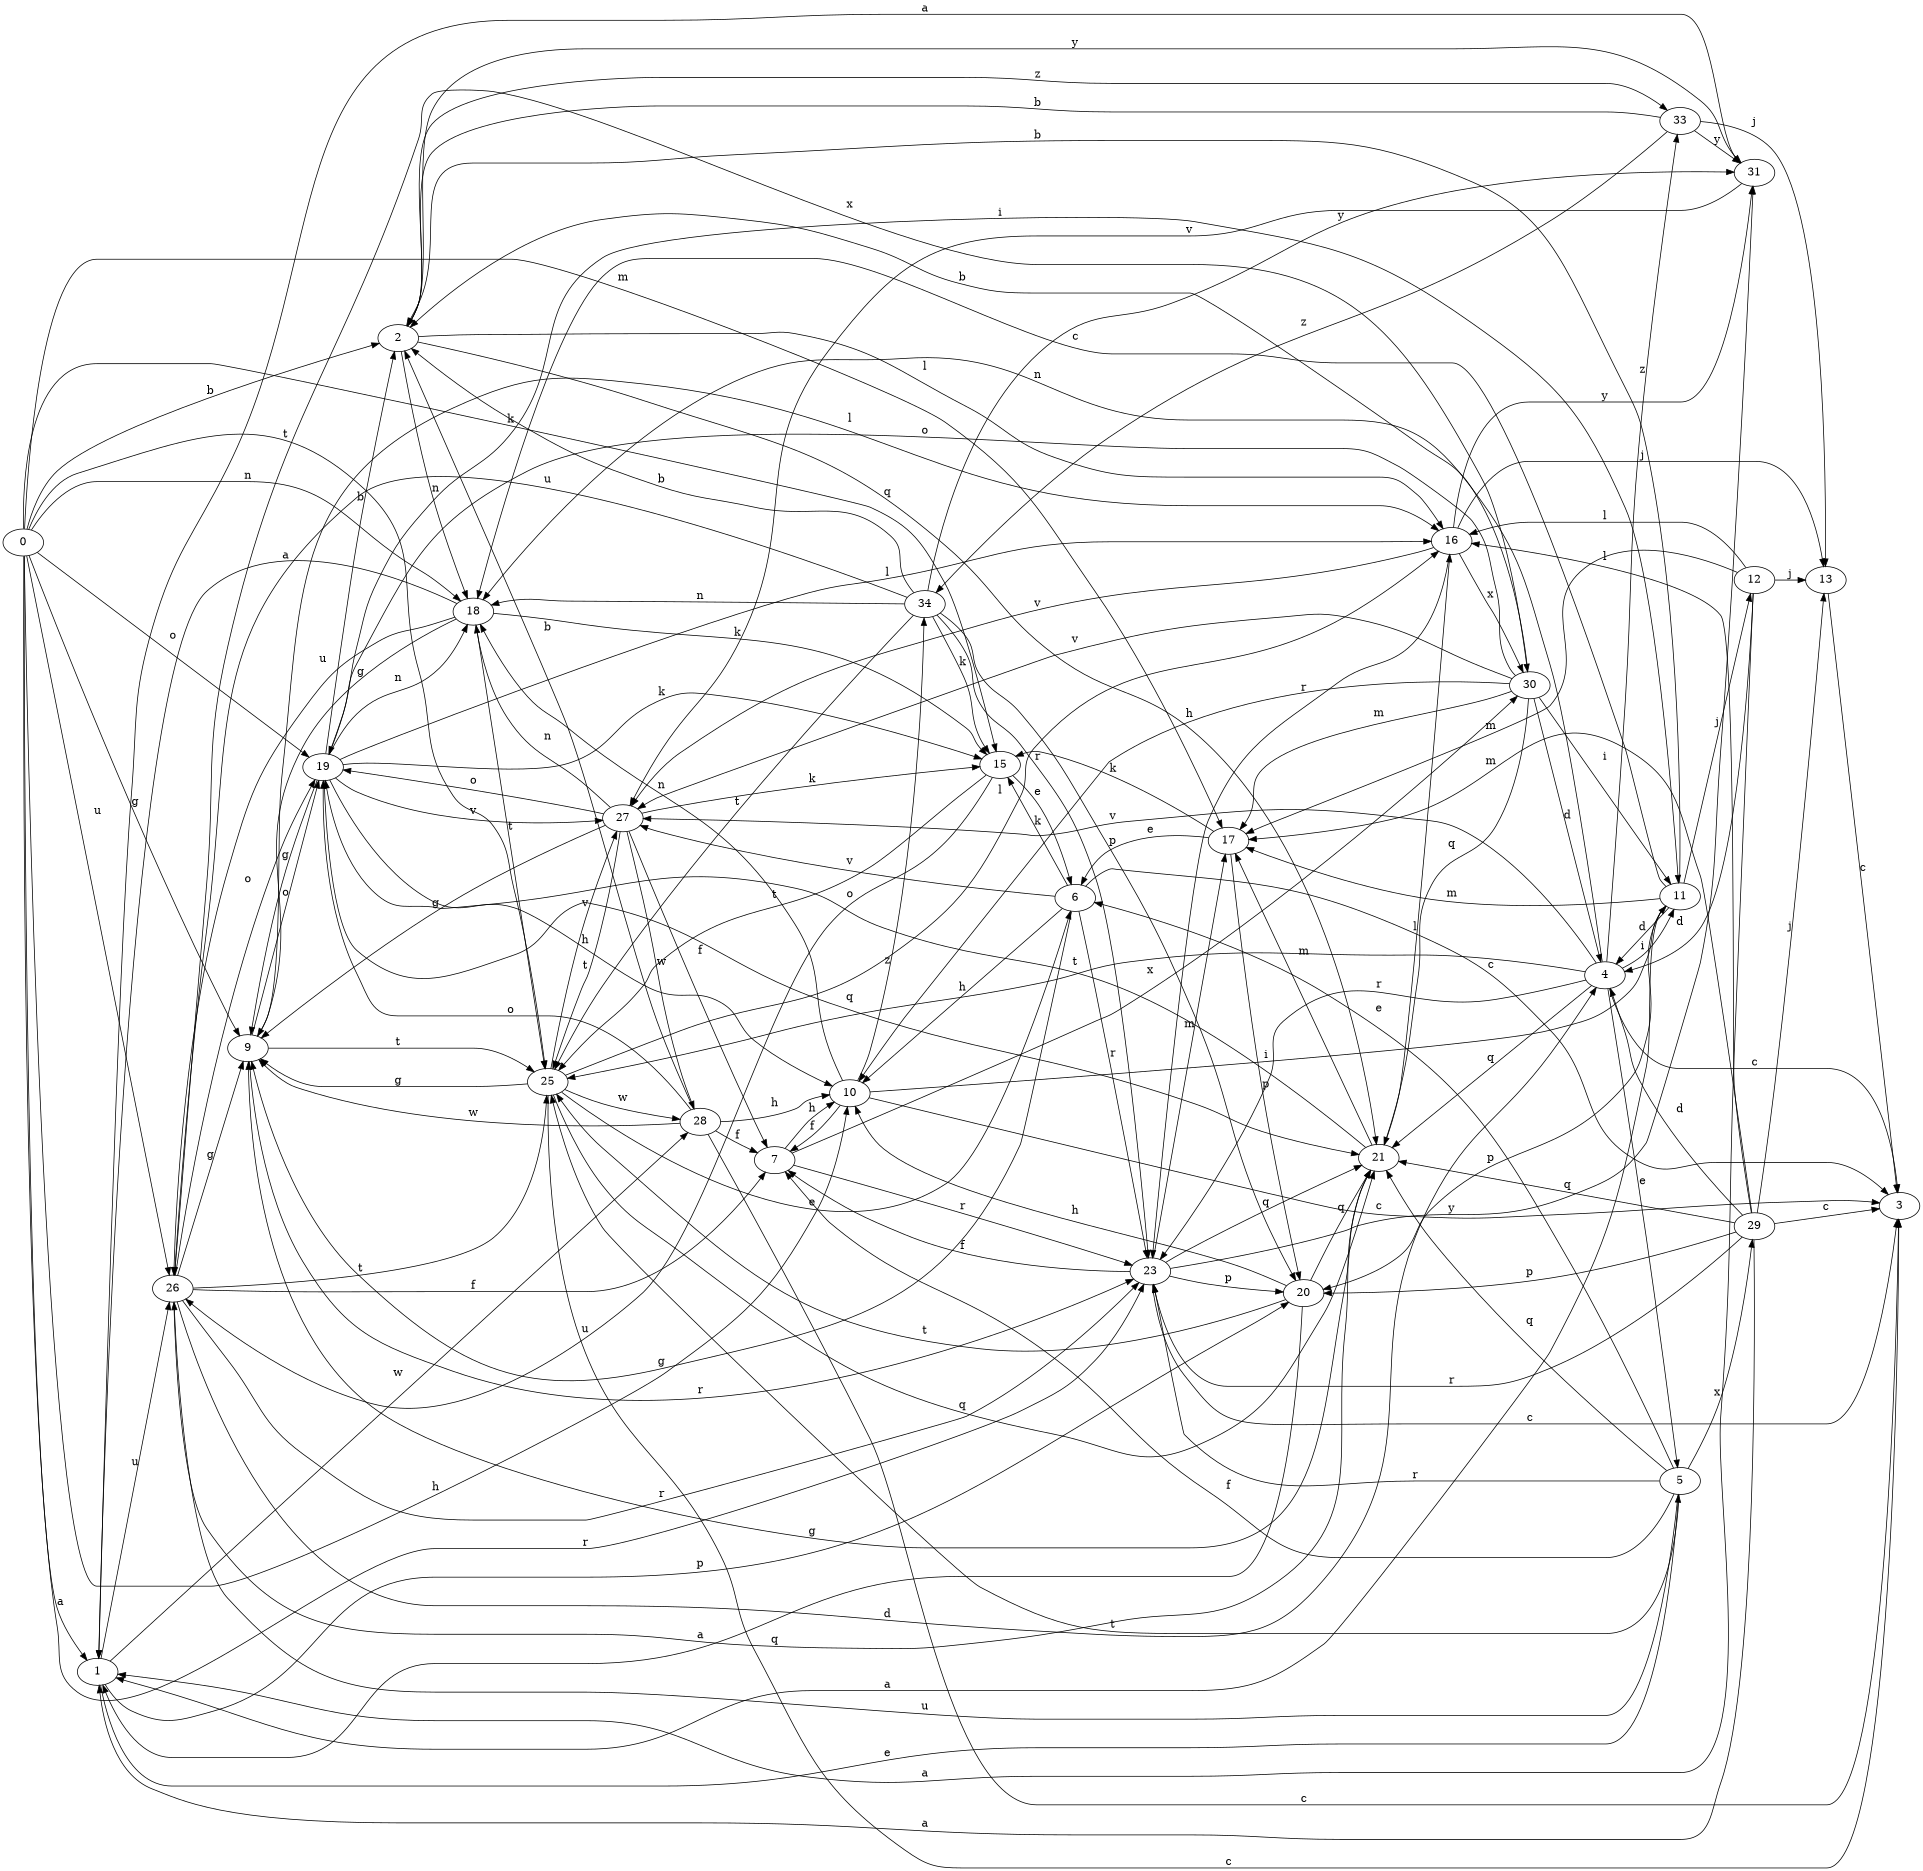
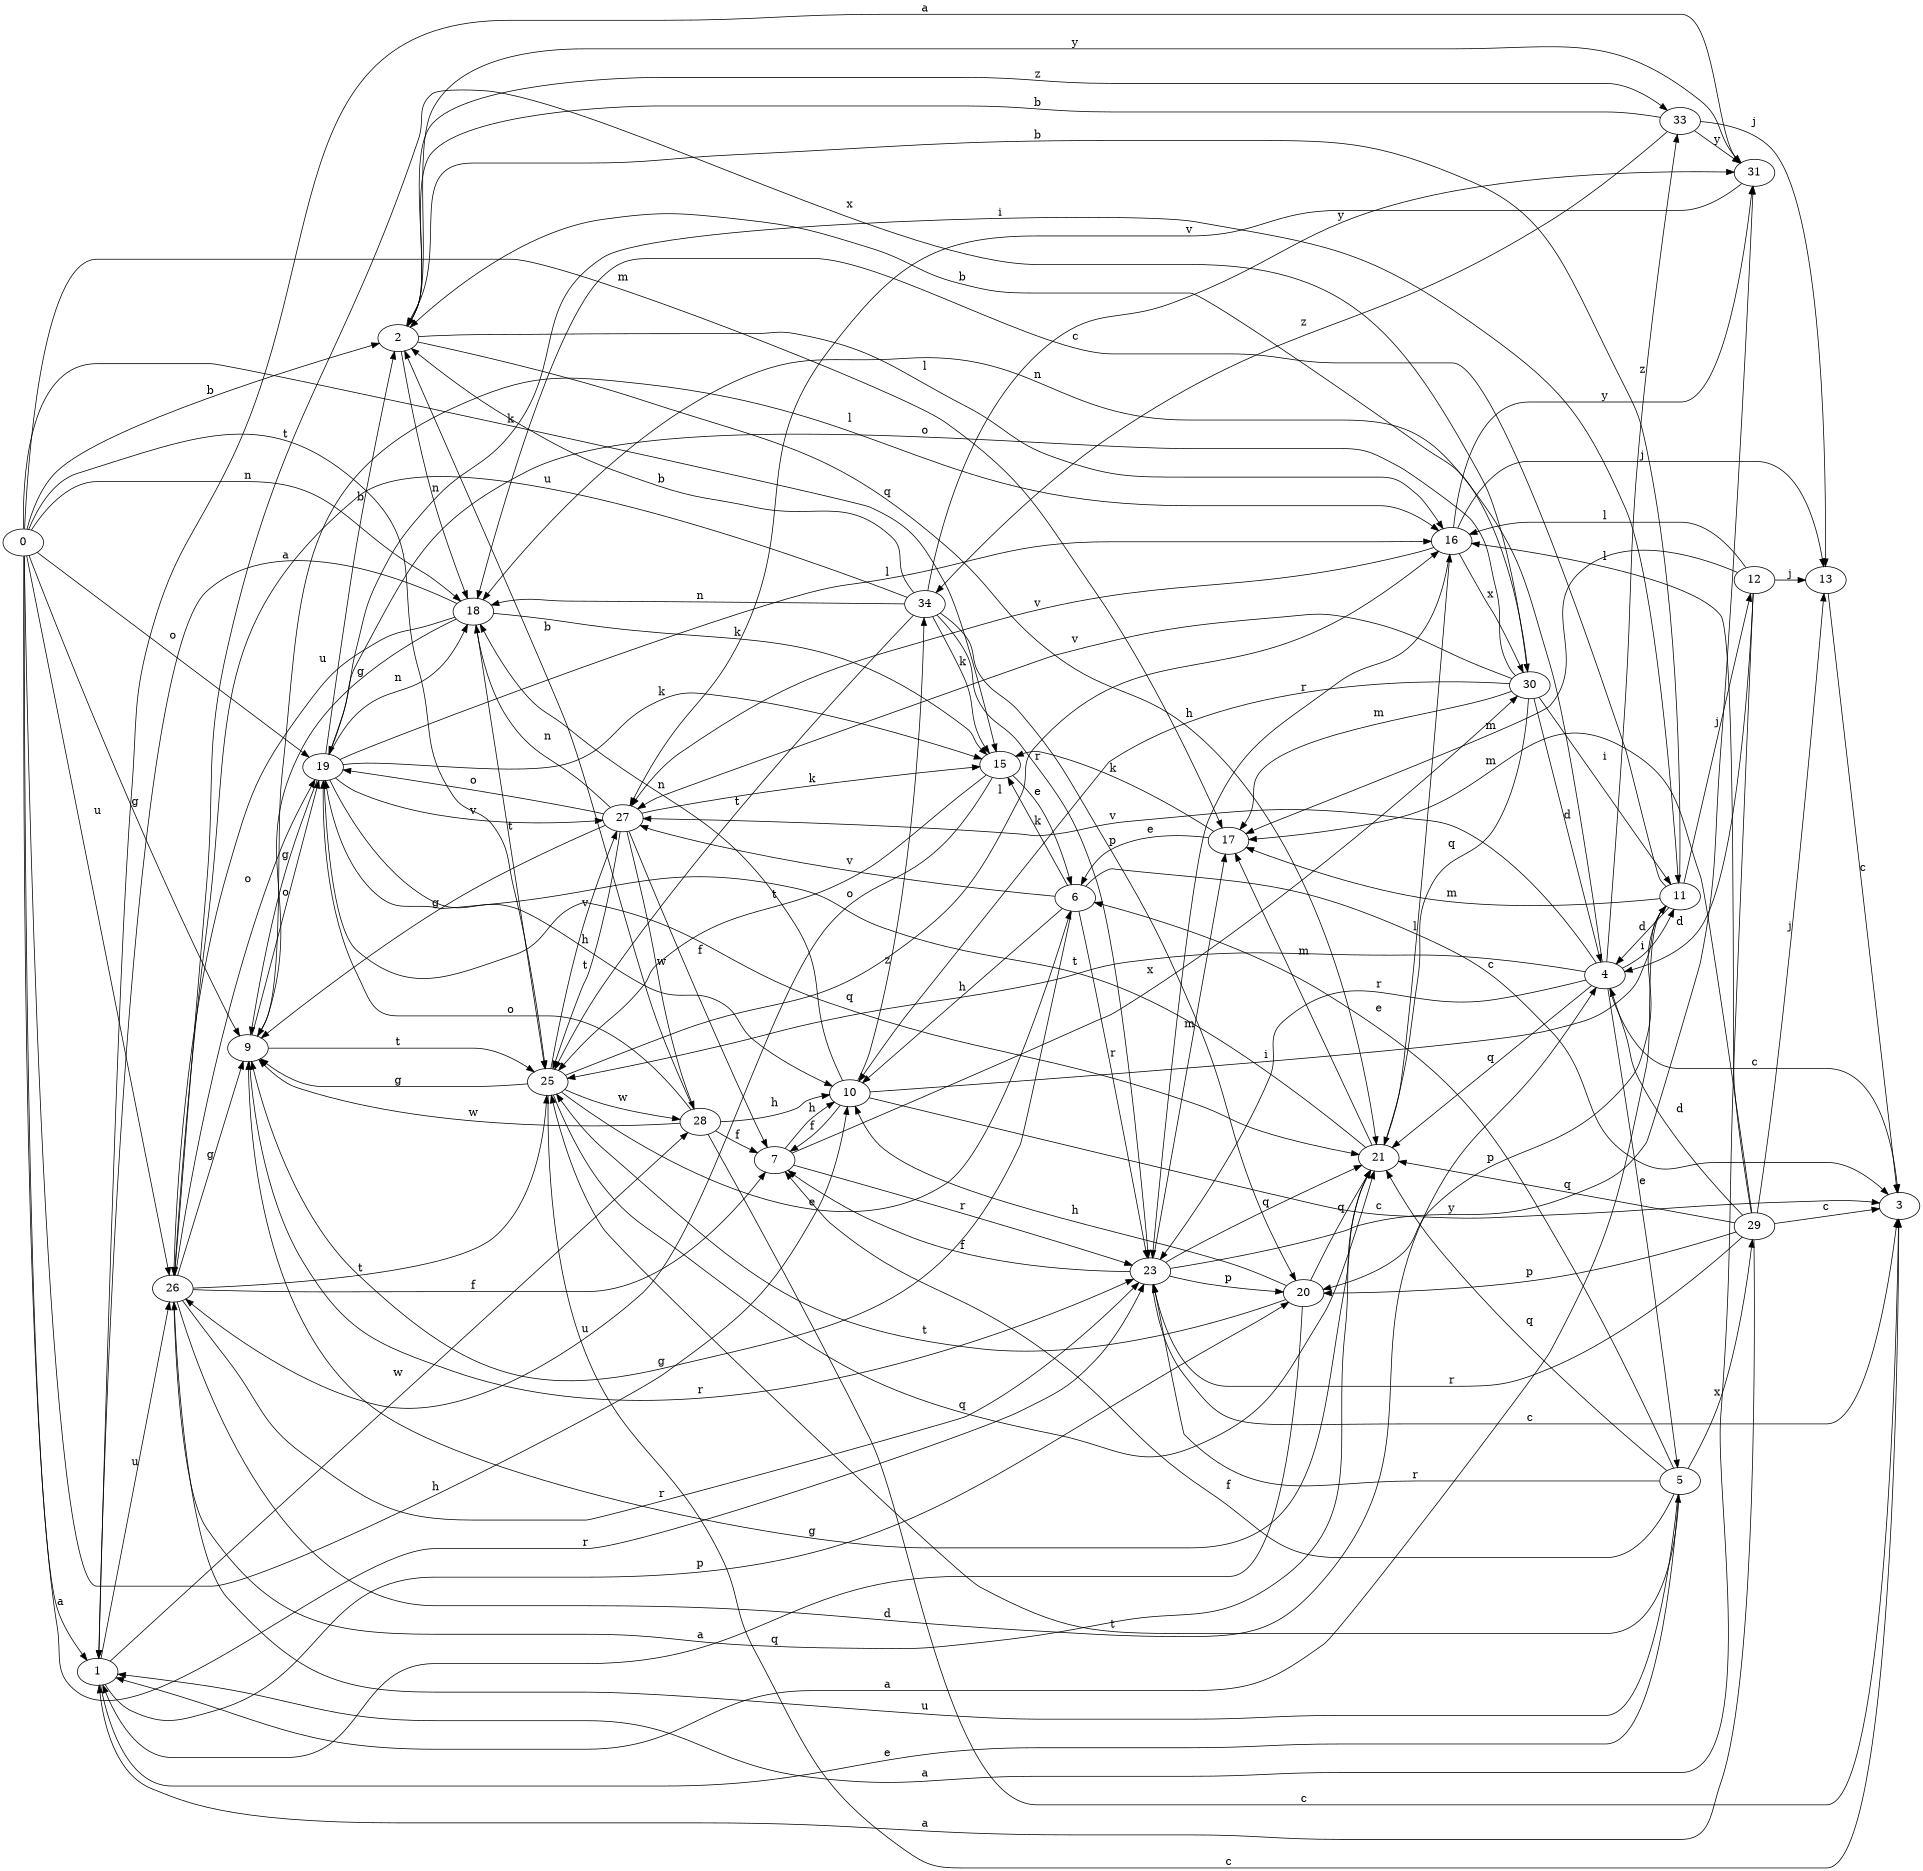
  strict digraph {
    rankdir=LR
    0
    1
    2
    9
    10
    15
    17
    18
    19
    23
    25
    26
    5
    20
    28
    16
    21
    31
    33
    3
    11
    7
    34
    6
    27
    4
    30
    29
    13
    12
    0 -> 1 [label=a]
    0 -> 2 [label=b]
    0 -> 9 [label=g]
    0 -> 10 [label=h]
    0 -> 15 [label=k]
    0 -> 17 [label=m]
    0 -> 18 [label=n]
    0 -> 19 [label=o]
    0 -> 23 [label=r]
    0 -> 25 [label=t]
    0 -> 26 [label=u]
    1 -> 26 [label=u]
    1 -> 5 [label=e]
    1 -> 20 [label=p]
    1 -> 28 [label=w]
    2 -> 18 [label=n]
    2 -> 16 [label=l]
    2 -> 21 [label=q]
    2 -> 31 [label=y]
    2 -> 33 [label=z]
    9 -> 19 [label=o]
    9 -> 23 [label=r]
    9 -> 25 [label=t]
    9 -> 16 [label=l]
    10 -> 18 [label=n]
    10 -> 3 [label=c]
    10 -> 11 [label=i]
    10 -> 7 [label=f]
    10 -> 34 [label=z]
    15 -> 25 [label=t]
    15 -> 26 [label=u]
    15 -> 6 [label=e]
    17 -> 15 [label=k]
-   17 -> 20 [label=p]
    17 -> 6 [label=e]
    18 -> 1 [label=a]
    18 -> 9 [label=g]
    18 -> 15 [label=k]
    18 -> 25 [label=t]
    18 -> 26 [label=u]
    19 -> 2 [label=b]
    19 -> 9 [label=g]
    19 -> 10 [label=h]
    19 -> 15 [label=k]
    19 -> 18 [label=n]
    19 -> 16 [label=l]
    19 -> 21 [label=q]
    19 -> 11 [label=i]
    19 -> 27 [label=v]
    23 -> 17 [label=m]
    23 -> 20 [label=p]
    23 -> 21 [label=q]
    23 -> 31 [label=y]
    23 -> 3 [label=c]
    23 -> 7 [label=f]
    25 -> 9 [label=g]
    25 -> 28 [label=w]
    25 -> 16 [label=l]
    25 -> 21 [label=q]
    25 -> 3 [label=c]
    25 -> 6 [label=e]
    25 -> 27 [label=v]
    26 -> 9 [label=g]
    26 -> 19 [label=o]
    26 -> 23 [label=r]
    26 -> 25 [label=t]
    26 -> 21 [label=q]
    26 -> 7 [label=f]
    26 -> 4 [label=d]
    26 -> 30 [label=x]
    5 -> 23 [label=r]
    5 -> 25 [label=t]
    5 -> 26 [label=u]
    5 -> 21 [label=q]
    5 -> 7 [label=f]
    5 -> 6 [label=e]
    5 -> 29 [label=x]
    20 -> 1 [label=a]
    20 -> 10 [label=h]
    20 -> 25 [label=t]
    20 -> 21 [label=q]
    28 -> 2 [label=b]
    28 -> 9 [label=w]
    28 -> 10 [label=h]
    28 -> 19 [label=o]
    28 -> 3 [label=c]
    28 -> 7 [label=f]
    16 -> 23 [label=r]
    16 -> 31 [label=y]
    16 -> 27 [label=v]
    16 -> 30 [label=x]
    16 -> 13 [label=j]
    21 -> 9 [label=g]
    21 -> 17 [label=m]
    21 -> 19 [label=o]
    21 -> 16 [label=l]
    31 -> 1 [label=a]
    31 -> 27 [label=v]
    33 -> 2 [label=b]
    33 -> 31 [label=y]
    33 -> 34 [label=z]
    33 -> 13 [label=j]
    11 -> 1 [label=a]
    11 -> 2 [label=b]
    11 -> 17 [label=m]
    11 -> 18 [label=c]
    11 -> 20 [label=p]
    11 -> 4 [label=d]
    11 -> 12 [label=j]
    7 -> 10 [label=h]
    7 -> 23 [label=r]
    7 -> 30 [label=x]
    34 -> 2 [label=b]
    34 -> 15 [label=k]
    34 -> 18 [label=n]
    34 -> 23 [label=r]
    34 -> 25 [label=t]
    34 -> 26 [label=u]
    34 -> 20 [label=p]
    34 -> 31 [label=y]
    6 -> 9 [label=g]
    6 -> 10 [label=h]
    6 -> 15 [label=k]
    6 -> 23 [label=r]
    6 -> 3 [label=c]
    6 -> 27 [label=v]
    27 -> 9 [label=g]
    27 -> 15 [label=k]
    27 -> 18 [label=n]
    27 -> 19 [label=o]
    27 -> 25 [label=t]
    27 -> 28 [label=w]
    27 -> 7 [label=f]
    4 -> 18 [label=n]
    4 -> 23 [label=r]
    4 -> 25 [label=t]
    4 -> 5 [label=e]
    4 -> 21 [label=q]
    4 -> 33 [label=z]
    4 -> 3 [label=c]
    4 -> 11 [label=i]
    4 -> 27 [label=v]
    30 -> 2 [label=b]
    30 -> 10 [label=h]
    30 -> 17 [label=m]
    30 -> 19 [label=o]
    30 -> 21 [label=q]
    30 -> 11 [label=i]
    30 -> 27 [label=v]
    30 -> 4 [label=d]
    29 -> 1 [label=a]
    29 -> 17 [label=m]
    29 -> 23 [label=r]
    29 -> 20 [label=p]
    29 -> 16 [label=l]
    29 -> 21 [label=q]
    29 -> 3 [label=c]
    29 -> 4 [label=d]
    29 -> 13 [label=j]
    13 -> 3 [label=c]
    12 -> 1 [label=a]
    12 -> 17 [label=m]
    12 -> 16 [label=l]
    12 -> 4 [label=d]
    12 -> 13 [label=j]
  }
